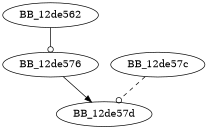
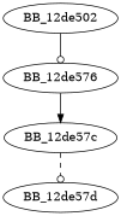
  digraph {
    edge [arrowhead=odot style=solid]
-   BB_12de562
+   BB_12de562 [label=BB_12de502]
    BB_12de576
    BB_12de57c
    BB_12de57d
    BB_12de562 -> BB_12de576
-   BB_12de576 -> BB_12de57d [arrowhead=normal]
+   BB_12de576 -> BB_12de57c [arrowhead=normal]
    BB_12de57c -> BB_12de57d [style=dashed]
  }
